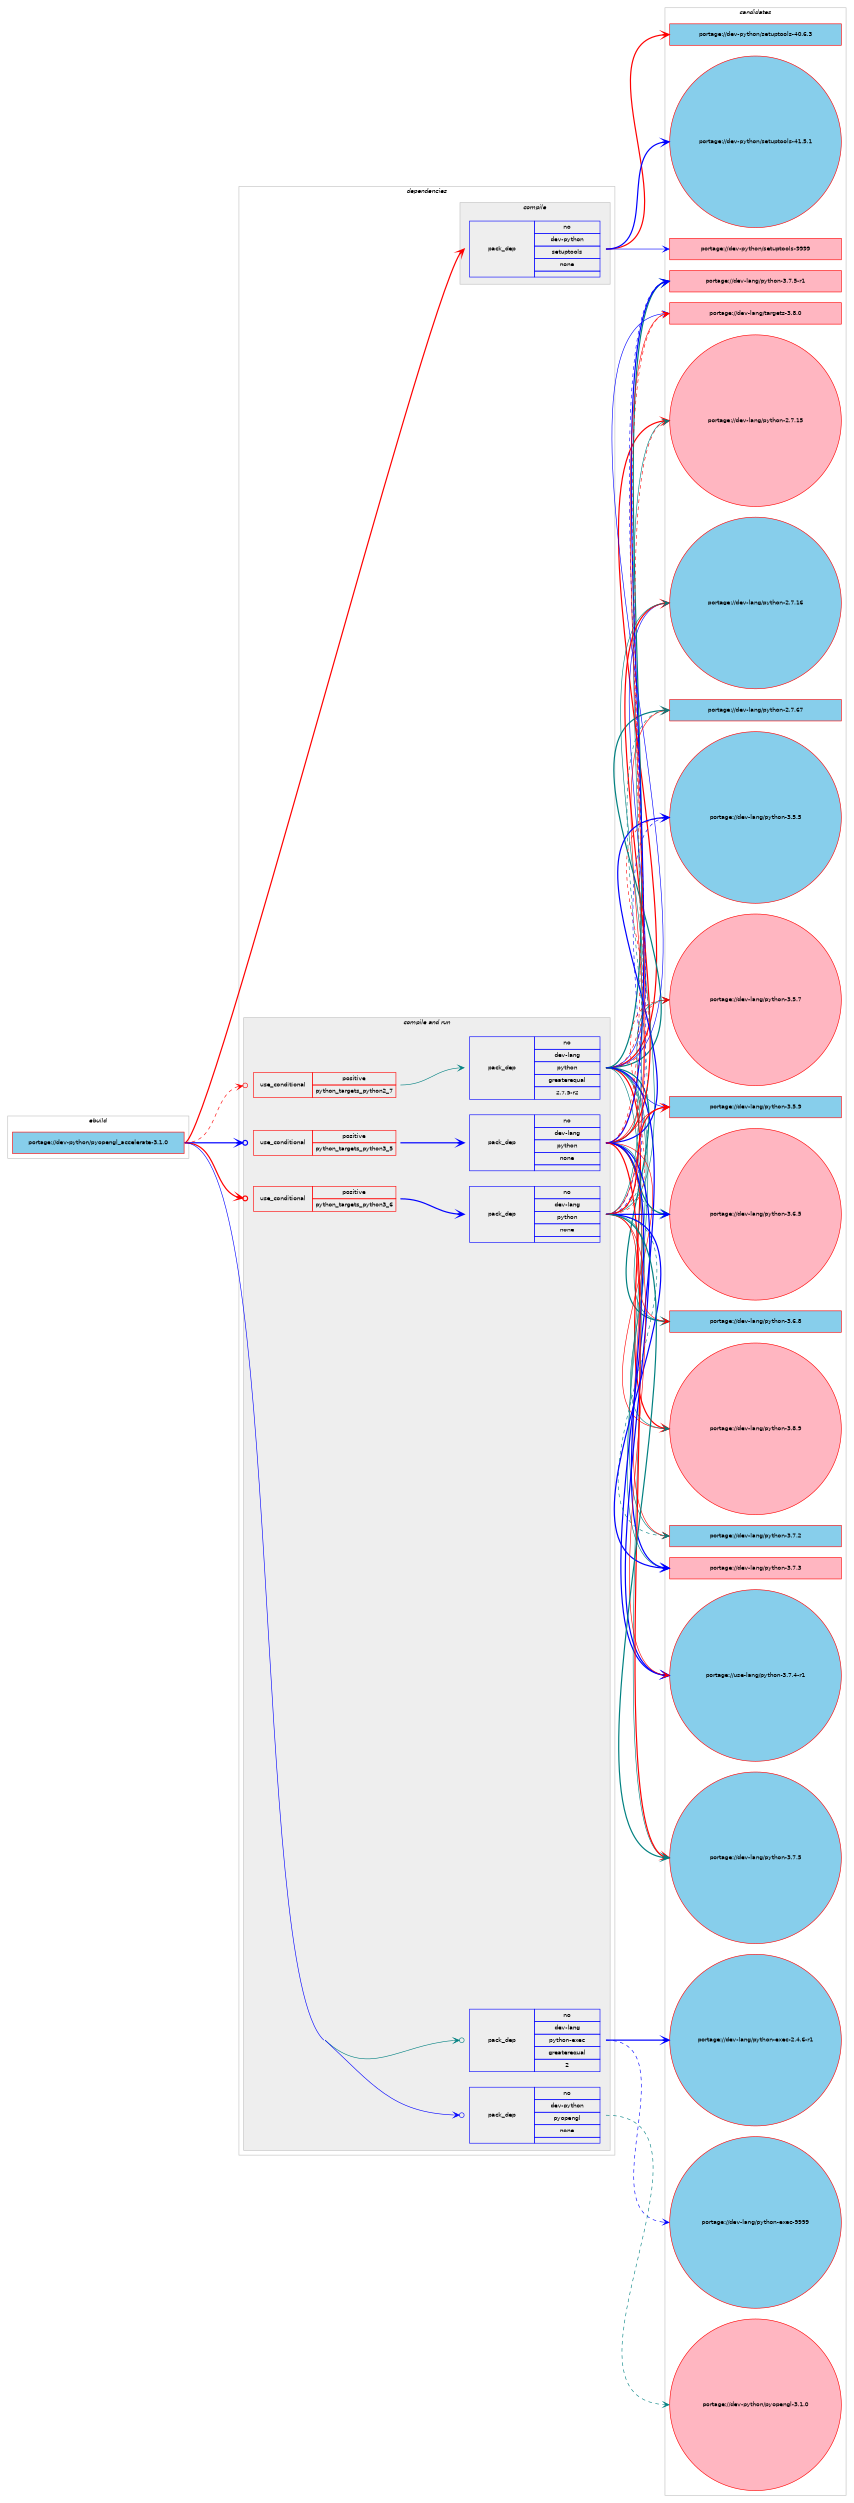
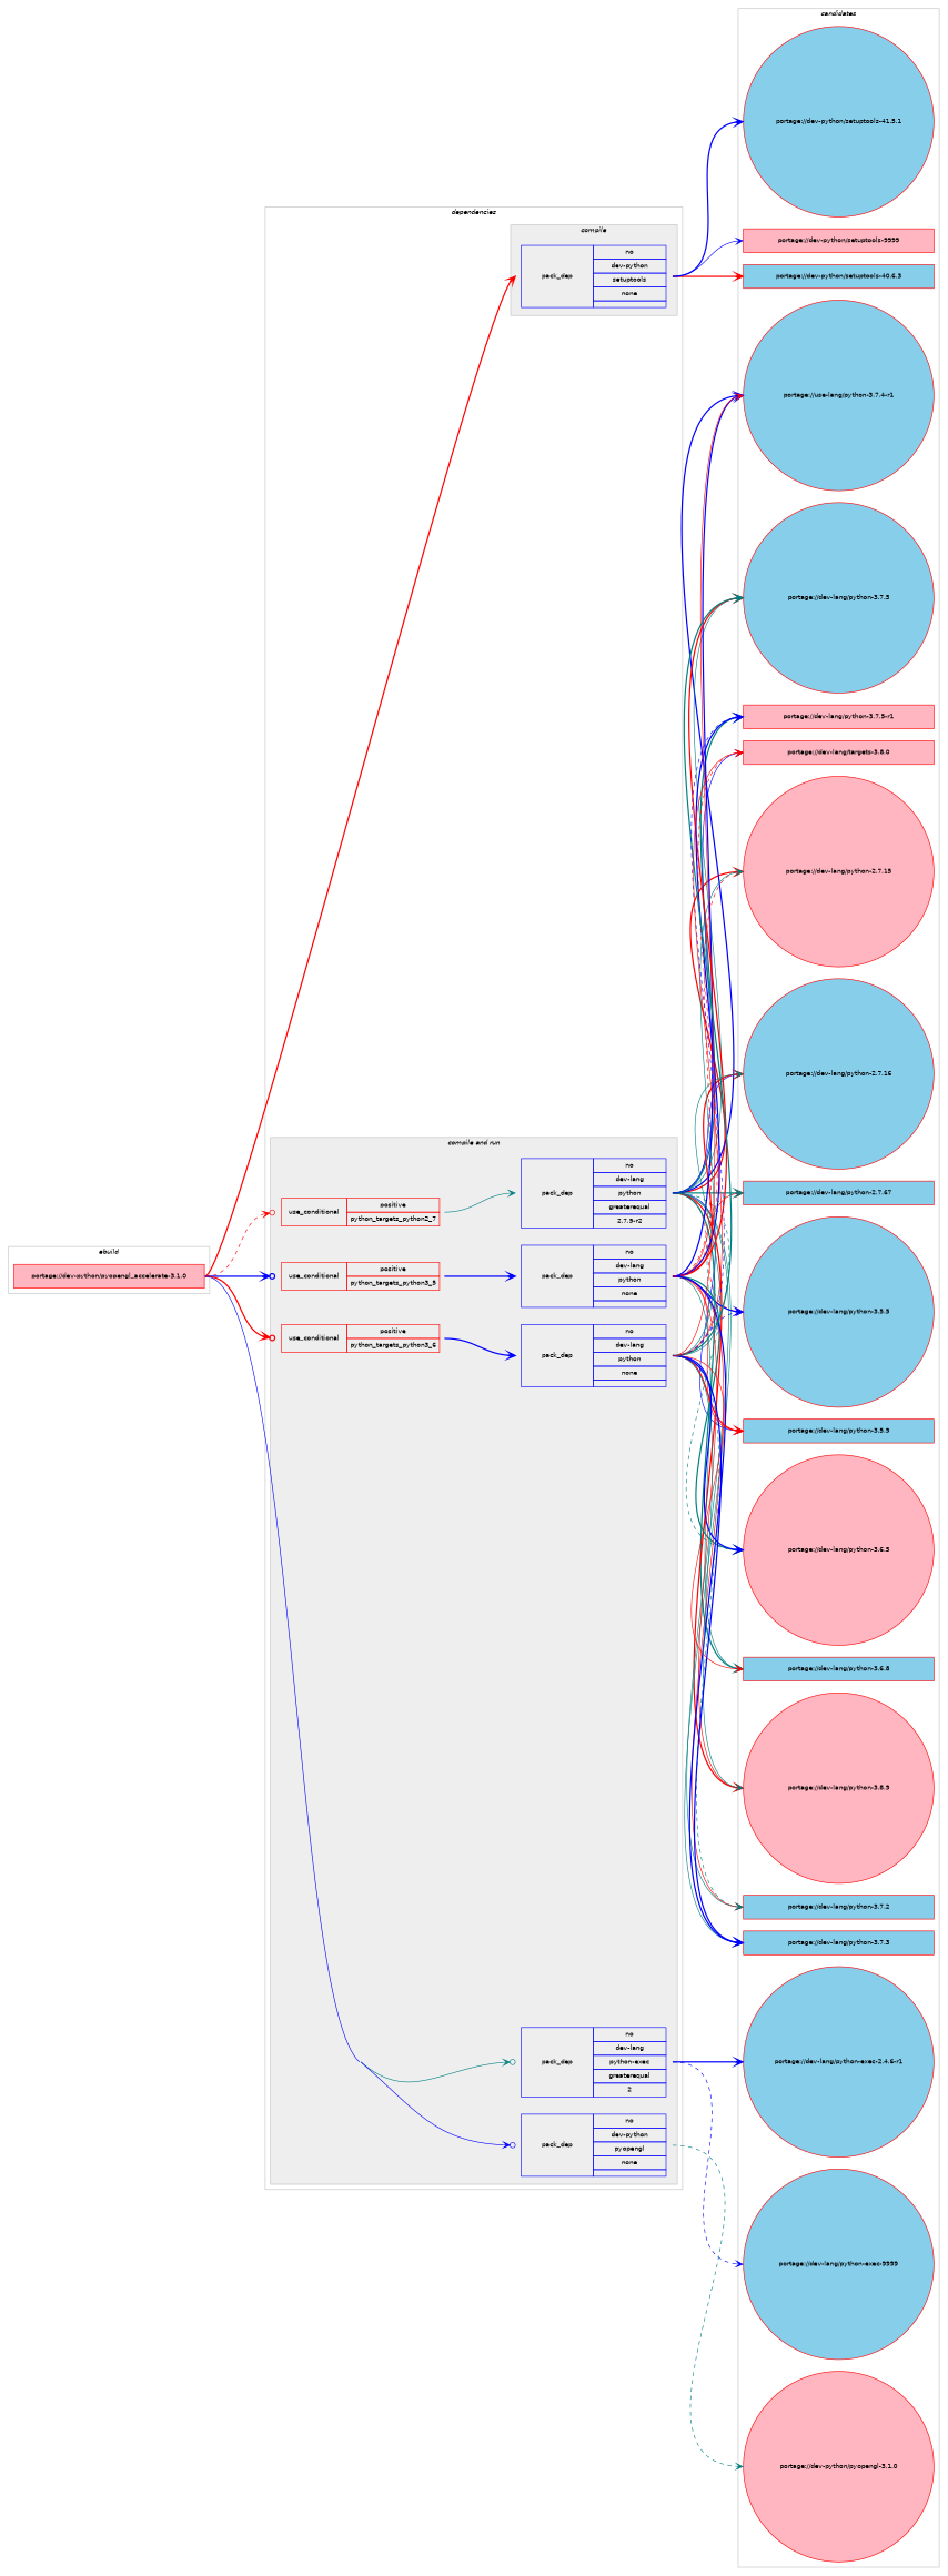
  digraph {
    compound=true
    concentrate=true
    fontname=Helvetica
    fontsize=10
    newrank=true
    rankdir=LR
    ranksep=1.5
    node [color=red fillcolor=skyblue fontname=Helvetica fontsize=10 shape=circle style=filled]
    edge [arrowhead=vee color=red headport=w style=bold tailport=e weight=100]
-   n1 [label="portage://dev-python/pyopengl_accelerate-3.1.0" shape=box width=4]
+   n1 [fillcolor=lightpink label="portage://dev-python/pyopengl_accelerate-3.1.0" shape=box width=4]
    n2 [color=blue label=<<TABLE BORDER="0" CELLBORDER="1" CELLSPACING="0" CELLPADDING="4" WIDTH="220"><TR><TD ROWSPAN="6" CELLPADDING="30">pack_dep</TD></TR><TR><TD WIDTH="110">no</TD></TR><TR><TD>dev-python</TD></TR><TR><TD>setuptools</TD></TR><TR><TD>none</TD></TR><TR><TD></TD></TR></TABLE>> shape=none fillcolor="" style=""]
    n3 [color=blue label=<<TABLE BORDER="0" CELLBORDER="1" CELLSPACING="0" CELLPADDING="4" WIDTH="220"><TR><TD ROWSPAN="6" CELLPADDING="30">pack_dep</TD></TR><TR><TD WIDTH="110">no</TD></TR><TR><TD>dev-lang</TD></TR><TR><TD>python</TD></TR><TR><TD>greaterequal</TD></TR><TR><TD>2.7.5-r2</TD></TR></TABLE>> shape=none fillcolor="" style=""]
    n4 [label=<<TABLE BORDER="0" CELLBORDER="1" CELLSPACING="0" CELLPADDING="4"><TR><TD ROWSPAN="3" CELLPADDING="10">use_conditional</TD></TR><TR><TD>positive</TD></TR><TR><TD>python_targets_python2_7</TD></TR></TABLE>> shape=none fillcolor="" style=""]
    n5 [color=blue label=<<TABLE BORDER="0" CELLBORDER="1" CELLSPACING="0" CELLPADDING="4" WIDTH="220"><TR><TD ROWSPAN="6" CELLPADDING="30">pack_dep</TD></TR><TR><TD WIDTH="110">no</TD></TR><TR><TD>dev-lang</TD></TR><TR><TD>python</TD></TR><TR><TD>none</TD></TR><TR><TD></TD></TR></TABLE>> shape=none fillcolor="" style=""]
    n6 [label=<<TABLE BORDER="0" CELLBORDER="1" CELLSPACING="0" CELLPADDING="4"><TR><TD ROWSPAN="3" CELLPADDING="10">use_conditional</TD></TR><TR><TD>positive</TD></TR><TR><TD>python_targets_python3_5</TD></TR></TABLE>> shape=none fillcolor="" style=""]
    n7 [color=blue label=<<TABLE BORDER="0" CELLBORDER="1" CELLSPACING="0" CELLPADDING="4" WIDTH="220"><TR><TD ROWSPAN="6" CELLPADDING="30">pack_dep</TD></TR><TR><TD WIDTH="110">no</TD></TR><TR><TD>dev-lang</TD></TR><TR><TD>python</TD></TR><TR><TD>none</TD></TR><TR><TD></TD></TR></TABLE>> shape=none fillcolor="" style=""]
    n8 [label=<<TABLE BORDER="0" CELLBORDER="1" CELLSPACING="0" CELLPADDING="4"><TR><TD ROWSPAN="3" CELLPADDING="10">use_conditional</TD></TR><TR><TD>positive</TD></TR><TR><TD>python_targets_python3_6</TD></TR></TABLE>> shape=none fillcolor="" style=""]
    n9 [color=blue label=<<TABLE BORDER="0" CELLBORDER="1" CELLSPACING="0" CELLPADDING="4" WIDTH="220"><TR><TD ROWSPAN="6" CELLPADDING="30">pack_dep</TD></TR><TR><TD WIDTH="110">no</TD></TR><TR><TD>dev-lang</TD></TR><TR><TD>python-exec</TD></TR><TR><TD>greaterequal</TD></TR><TR><TD>2</TD></TR></TABLE>> shape=none fillcolor="" style=""]
    n10 [color=blue label=<<TABLE BORDER="0" CELLBORDER="1" CELLSPACING="0" CELLPADDING="4" WIDTH="220"><TR><TD ROWSPAN="6" CELLPADDING="30">pack_dep</TD></TR><TR><TD WIDTH="110">no</TD></TR><TR><TD>dev-python</TD></TR><TR><TD>pyopengl</TD></TR><TR><TD>none</TD></TR><TR><TD></TD></TR></TABLE>> shape=none fillcolor="" style=""]
    n11 [label="portage://dev-python/setuptools-40.6.3" shape=box width=4]
    n12 [label="portage://dev-python/setuptools-41.5.1" width=4]
    n13 [fillcolor=lightpink label="portage://dev-python/setuptools-9999" shape=box width=4]
    n14 [fillcolor=lightpink label="portage://dev-lang/python-2.7.15" width=4]
    n15 [label="portage://dev-lang/python-2.7.16" width=4]
    n16 [label="portage://dev-lang/python-2.7.67" shape=box width=4]
    n17 [label="portage://dev-lang/python-3.5.5" width=4]
-   n18 [fillcolor=lightpink label="portage://dev-lang/python-3.5.7" width=4]
    n19 [label="portage://dev-lang/python-3.5.9" shape=box width=4]
    n20 [fillcolor=lightpink label="portage://dev-lang/python-3.6.5" width=4]
    n21 [label="portage://dev-lang/python-3.6.8" shape=box width=4]
    n22 [fillcolor=lightpink label="portage://dev-lang/python-3.8.9" width=4]
    n23 [label="portage://dev-lang/python-3.7.2" shape=box width=4]
-   n24 [fillcolor=lightpink label="portage://dev-lang/python-3.7.3" shape=box width=4]
+   n24 [label="portage://dev-lang/python-3.7.3" shape=box width=4]
    n25 [label="portage://use-lang/python-3.7.4-r1" width=4]
    n26 [label="portage://dev-lang/python-3.7.5" width=4]
    n27 [fillcolor=lightpink label="portage://dev-lang/python-3.7.5-r1" shape=box width=4]
    n28 [fillcolor=lightpink label="portage://dev-lang/targets-3.8.0" shape=box width=4]
    n29 [label="portage://dev-lang/python-exec-2.4.6-r1" width=4]
    n30 [label="portage://dev-lang/python-exec-9999" width=4]
    n31 [fillcolor=lightpink label="portage://dev-python/pyopengl-3.1.0" width=4]
    subgraph cluster_1 {
      color=gray
      label=<<i>dependencies</i>>
      subgraph cluster_2 {
        color=gray
        fillcolor="#eeeeee"
        label=<<i>compile</i>>
        style=filled
        subgraph sub_3 {
          color=gray
          fillcolor="#eeeeee"
          label=<<i>compile</i>>
          style=filled
          n2
        }
      }
      subgraph cluster_4 {
        color=gray
        fillcolor="#eeeeee"
        label=<<i>compile and run</i>>
        style=filled
        subgraph sub_5 {
          color=gray
          fillcolor="#eeeeee"
          label=<<i>compile and run</i>>
          style=filled
          n4
          subgraph sub_6 {
            color=gray
            fillcolor="#eeeeee"
            label=<<i>compile and run</i>>
            style=filled
            n3
          }
        }
        subgraph sub_7 {
          color=gray
          fillcolor="#eeeeee"
          label=<<i>compile and run</i>>
          style=filled
          n6
          subgraph sub_8 {
            color=gray
            fillcolor="#eeeeee"
            label=<<i>compile and run</i>>
            style=filled
            n5
          }
        }
        subgraph sub_9 {
          color=gray
          fillcolor="#eeeeee"
          label=<<i>compile and run</i>>
          style=filled
          n8
          subgraph sub_10 {
            color=gray
            fillcolor="#eeeeee"
            label=<<i>compile and run</i>>
            style=filled
            n7
          }
        }
        subgraph sub_11 {
          color=gray
          fillcolor="#eeeeee"
          label=<<i>compile and run</i>>
          style=filled
          n9
        }
        subgraph sub_12 {
          color=gray
          fillcolor="#eeeeee"
          label=<<i>compile and run</i>>
          style=filled
          n10
        }
      }
      subgraph cluster_13 {
        color=gray
        fillcolor="#eeeeee"
        label=<<i>run</i>>
        style=filled
      }
    }
    subgraph cluster_14 {
      color=gray
      label=<<i>ebuild</i>>
      rank=same
      n1
    }
    subgraph cluster_15 {
      color=gray
      label=<<i>candidates</i>>
      rank=same
      subgraph sub_16 {
        color=black
        label=<<i>candidates</i>>
        nodesep=1
        rank=same
        n11
        n12
        n13
      }
      subgraph sub_17 {
        color=black
        label=<<i>candidates</i>>
        nodesep=1
        rank=same
        n14
        n15
        n16
        n17
-       n18
        n19
        n20
        n21
        n22
        n23
        n24
        n25
        n26
        n27
        n28
      }
      subgraph sub_18 {
        color=black
        label=<<i>candidates</i>>
        nodesep=1
        rank=same
        n14
        n15
        n16
        n17
-       n18
        n19
        n20
        n21
        n22
        n23
        n24
        n25
        n26
        n27
        n28
      }
      subgraph sub_19 {
        color=black
        label=<<i>candidates</i>>
        nodesep=1
        rank=same
        n14
        n15
        n16
        n17
-       n18
        n19
        n20
        n21
        n22
        n23
        n24
        n25
        n26
        n27
        n28
      }
      subgraph sub_20 {
        color=black
        label=<<i>candidates</i>>
        nodesep=1
        rank=same
        n29
        n30
      }
      subgraph sub_21 {
        color=black
        label=<<i>candidates</i>>
        nodesep=1
        rank=same
        n31
      }
    }
    n1 -> n2 [weight=20]
    n1 -> n4 [arrowhead=odotvee style=dashed weight=20]
    n1 -> n6 [arrowhead=odotvee color=blue weight=20]
    n1 -> n8 [arrowhead=odotvee weight=20]
    n1 -> n9 [arrowhead=odotvee color=teal style=solid weight=20]
    n1 -> n10 [arrowhead=odotvee color=blue style=solid weight=20]
    n2 -> n11
    n2 -> n12 [color=blue]
    n2 -> n13 [color=blue style=solid]
    n3 -> n14
    n3 -> n15 [color=blue style=solid]
    n3 -> n16 [color=teal]
    n3 -> n17 [style=dashed]
-   n3 -> n18 [style=dashed]
    n3 -> n19 [color=blue style=solid]
    n3 -> n20 [color=teal style=dashed]
    n3 -> n21 [color=teal]
    n3 -> n22
    n3 -> n23 [color=teal style=solid]
    n3 -> n24 [color=teal style=solid]
    n3 -> n25 [color=blue]
    n3 -> n26 [color=teal style=solid]
    n3 -> n27 [color=teal]
    n3 -> n28 [color=blue style=solid]
    n4 -> n3 [color=teal style=solid weight=20]
    n5 -> n14 [style=dashed]
    n5 -> n15
    n5 -> n16 [style=solid]
    n5 -> n17 [color=blue]
-   n5 -> n18 [color=teal style=solid]
    n5 -> n19 [style=solid]
    n5 -> n20 [color=teal]
    n5 -> n21 [color=teal style=solid]
    n5 -> n22 [style=solid]
    n5 -> n23 [style=solid]
    n5 -> n24 [color=blue]
    n5 -> n25 [color=blue]
    n5 -> n26
    n5 -> n27 [color=blue]
    n5 -> n28 [style=dashed]
    n6 -> n5 [color=blue weight=20]
    n7 -> n14 [color=teal style=solid]
    n7 -> n15 [color=teal style=solid]
    n7 -> n16 [color=teal style=dashed]
    n7 -> n17 [color=blue style=dashed]
-   n7 -> n18 [style=dashed]
    n7 -> n19
    n7 -> n20 [color=blue]
    n7 -> n21 [style=solid]
    n7 -> n22 [color=teal style=solid]
    n7 -> n23 [color=teal style=dashed]
    n7 -> n24 [color=blue]
    n7 -> n25 [style=solid]
    n7 -> n26 [color=teal]
    n7 -> n27 [color=blue style=dashed]
    n7 -> n28 [style=solid]
    n8 -> n7 [color=blue weight=20]
    n9 -> n29 [color=blue]
    n9 -> n30 [color=blue style=dashed]
    n10 -> n31 [color=teal style=dashed]
  }
